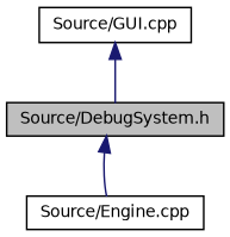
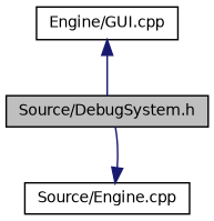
  digraph {
    node [color=black fillcolor=white fontname=Helvetica fontsize=10 shape=record style=filled]
    edge [color=midnightblue dir=back fontname=Helvetica fontsize=10 labelfontname=Helvetica labelfontsize=10 style=solid]
    n1 [fillcolor=grey75 fontcolor=black height=0.2 label="Source/DebugSystem.h" width=0.4]
    n2 [height=0.2 label="Source/Engine.cpp" width=0.4]
-   n3 [height=0.2 label="Source/GUI.cpp" width=0.4]
-   n1 -> n2
+   n3 [height=0.2 label="Engine/GUI.cpp" width=0.4]
+   n2 -> n1
    n3 -> n1
  }
